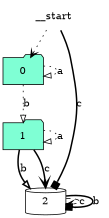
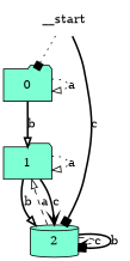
  digraph {
    node [fillcolor=white shape=folder style=filled]
    edge [arrowhead=onormal style=dotted]
    __start [shape=none]
    n2 [fillcolor=aquamarine label=0]
-   n3 [label=2 shape=cylinder]
+   n3 [fillcolor=aquamarine label=2 shape=cylinder]
    n4 [fillcolor=aquamarine label=1]
-   __start -> n2 [arrowhead=vee]
+   __start -> n2 [arrowhead=box]
    __start -> n3 [arrowhead=box label=c style=bold]
    n2 -> n2 [label=a]
-   n2 -> n4 [label=b]
+   n2 -> n4 [label=b style=bold]
    n3 -> n3 [arrowhead=vee label=c style=dashed]
    n3 -> n3 [arrowhead=box label=b style=bold]
+   n3 -> n4 [label=a style=dashed]
    n4 -> n3 [arrowhead=vee label=c style=bold]
    n4 -> n3 [label=b style=bold]
    n4 -> n4 [label=a]
  }
